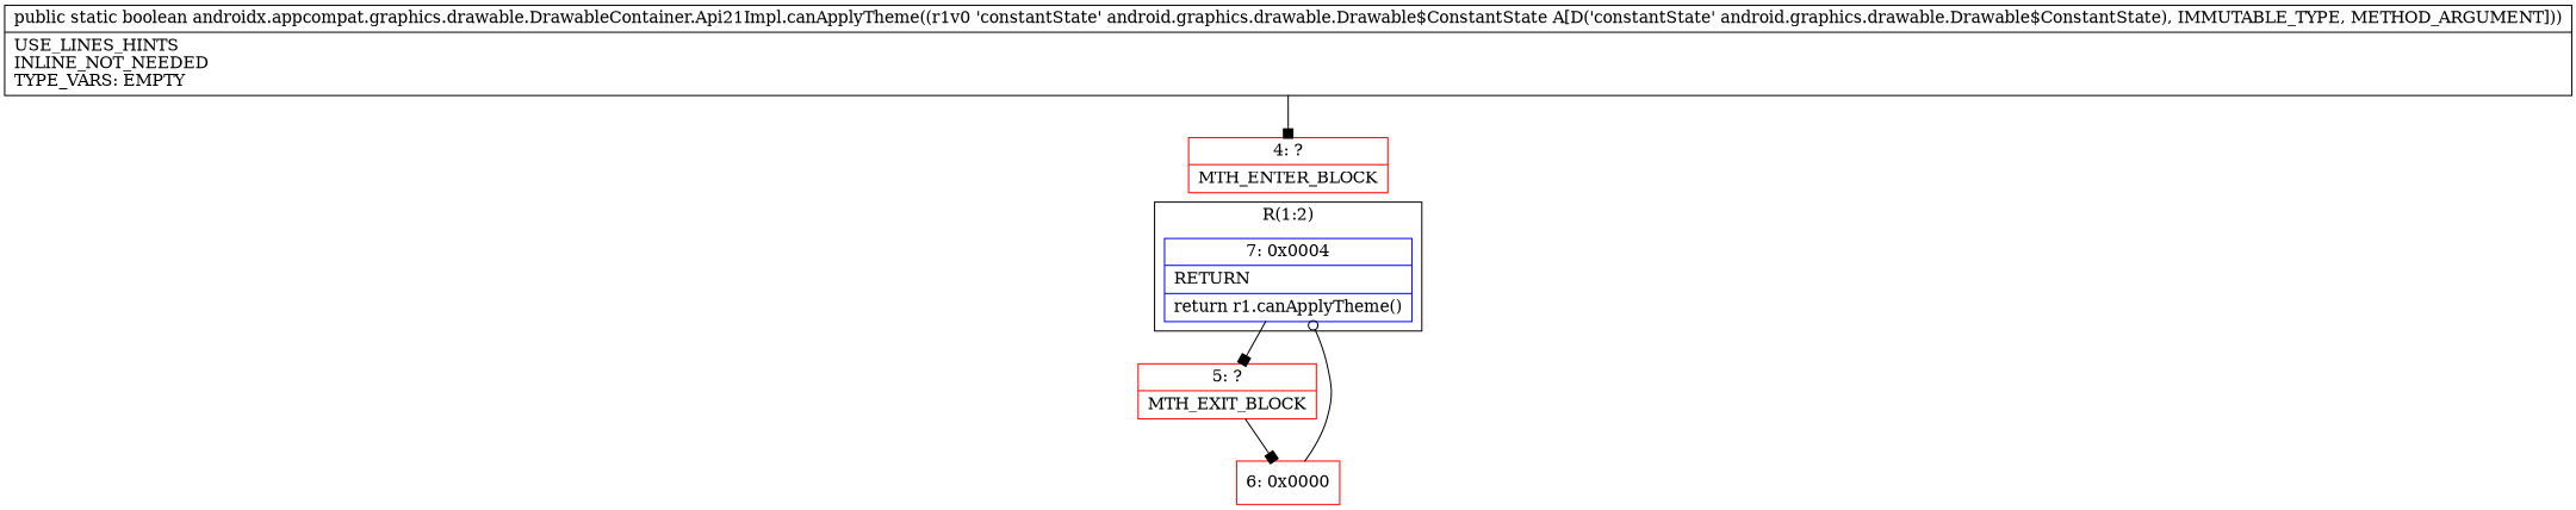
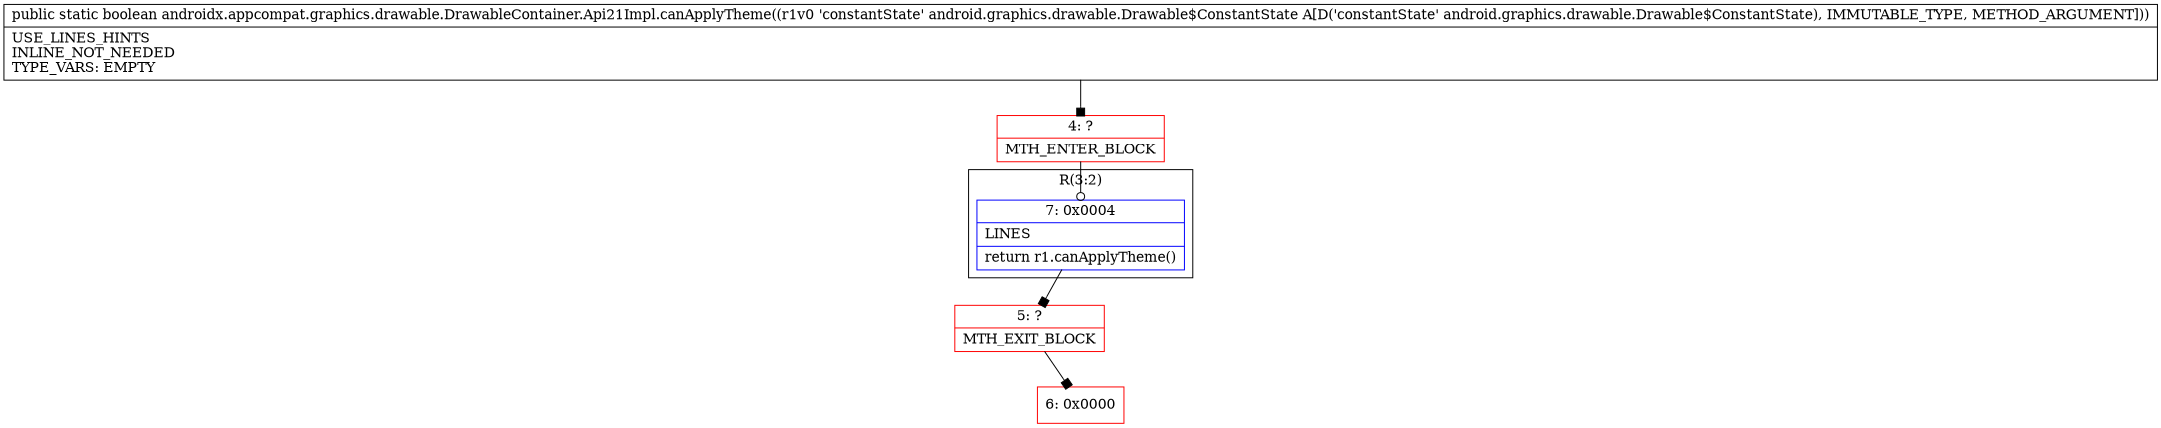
  digraph {
    node [color=red shape=record]
    edge [arrowhead=box]
-   n1 [color=blue label="{7\:\ 0x0004|RETURN\l|return r1.canApplyTheme()\l}"]
+   n1 [color=blue label="{7\:\ 0x0004|LINES\l|return r1.canApplyTheme()\l}"]
    n2 [label="{5\:\ ?|MTH_EXIT_BLOCK\l}"]
    n3 [label="{6\:\ 0x0000}"]
    n4 [label="{4\:\ ?|MTH_ENTER_BLOCK\l}"]
    n5 [label="{public static boolean androidx.appcompat.graphics.drawable.DrawableContainer.Api21Impl.canApplyTheme((r1v0 'constantState' android.graphics.drawable.Drawable$ConstantState A[D('constantState' android.graphics.drawable.Drawable$ConstantState), IMMUTABLE_TYPE, METHOD_ARGUMENT]))  | USE_LINES_HINTS\lINLINE_NOT_NEEDED\lTYPE_VARS: EMPTY\l}" color=""]
    subgraph cluster_1 {
-     label="R(1:2)"
+     label="R(3:2)"
      n1
    }
    n1 -> n2
    n2 -> n3
-   n3 -> n1 [arrowhead=odot]
+   n4 -> n1 [arrowhead=odot]
    n5 -> n4
  }
